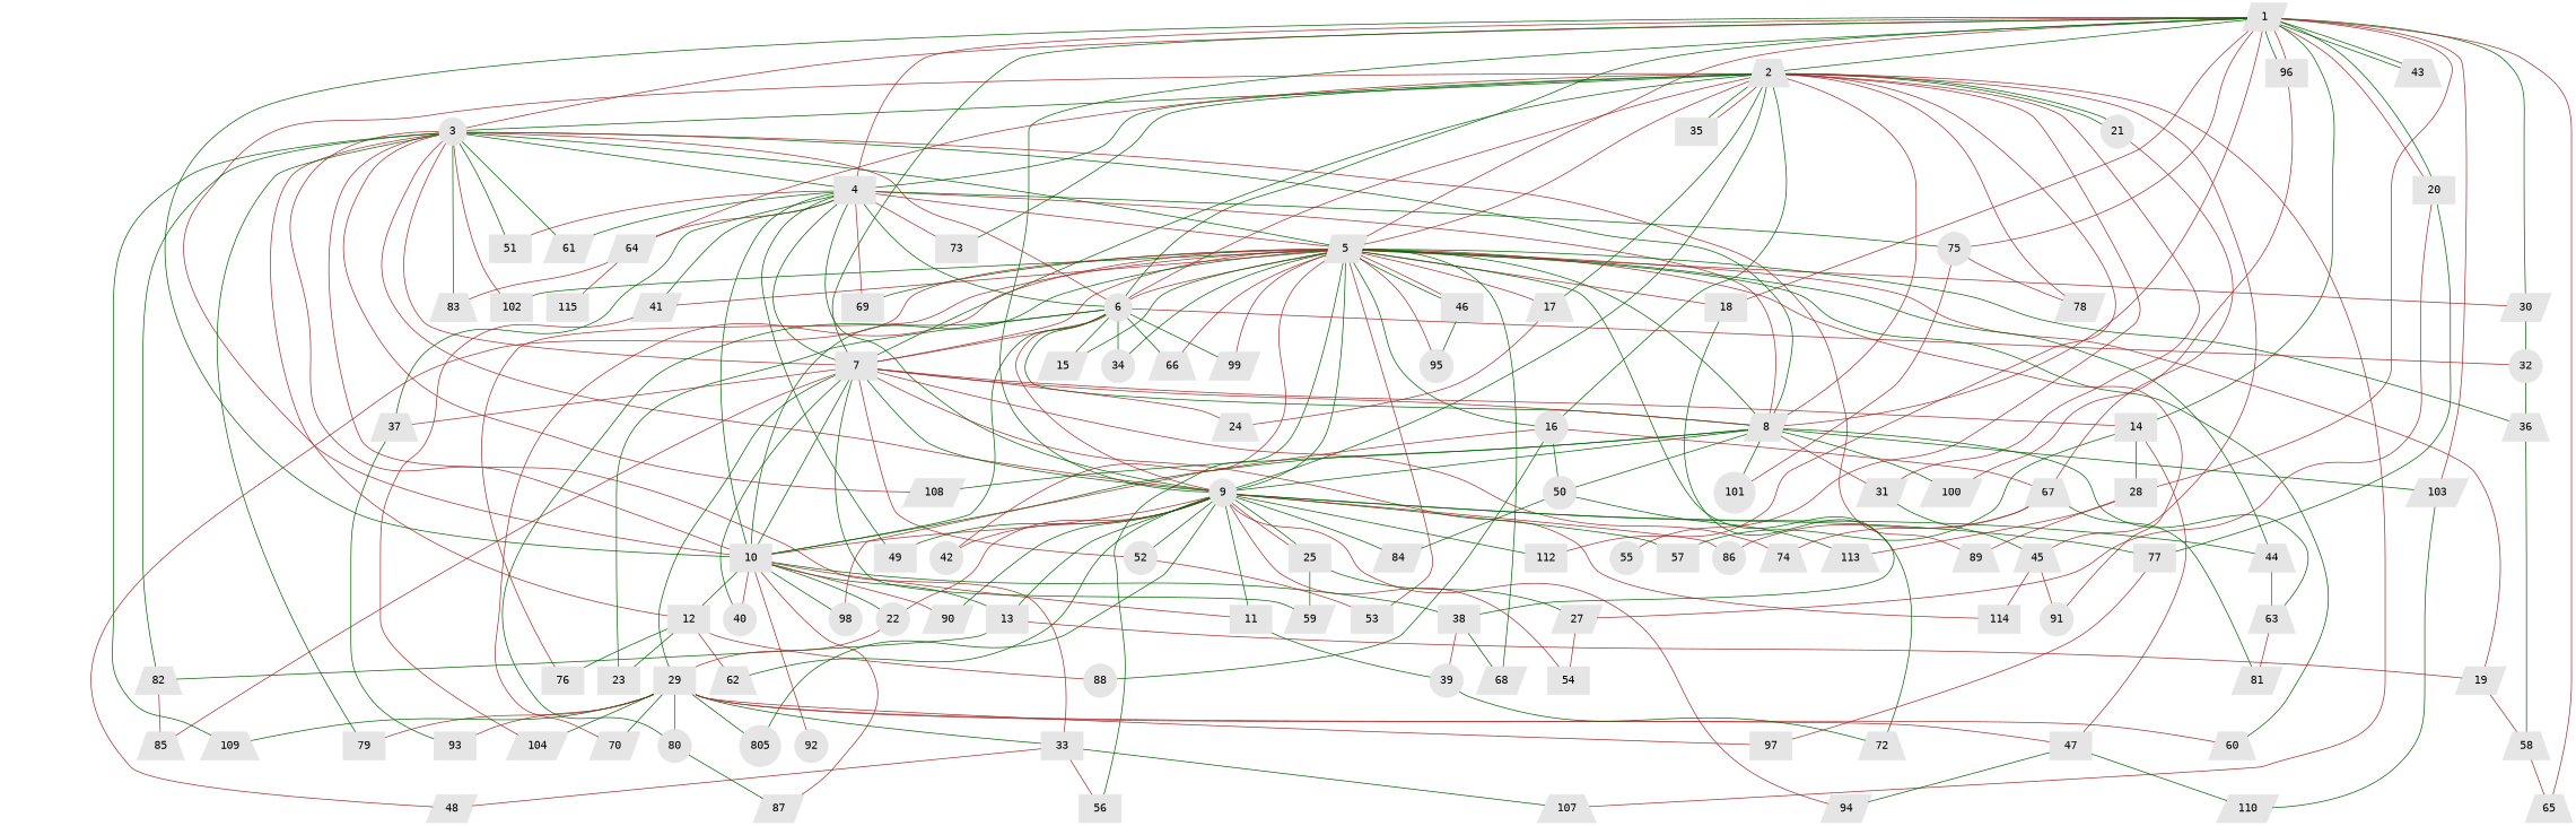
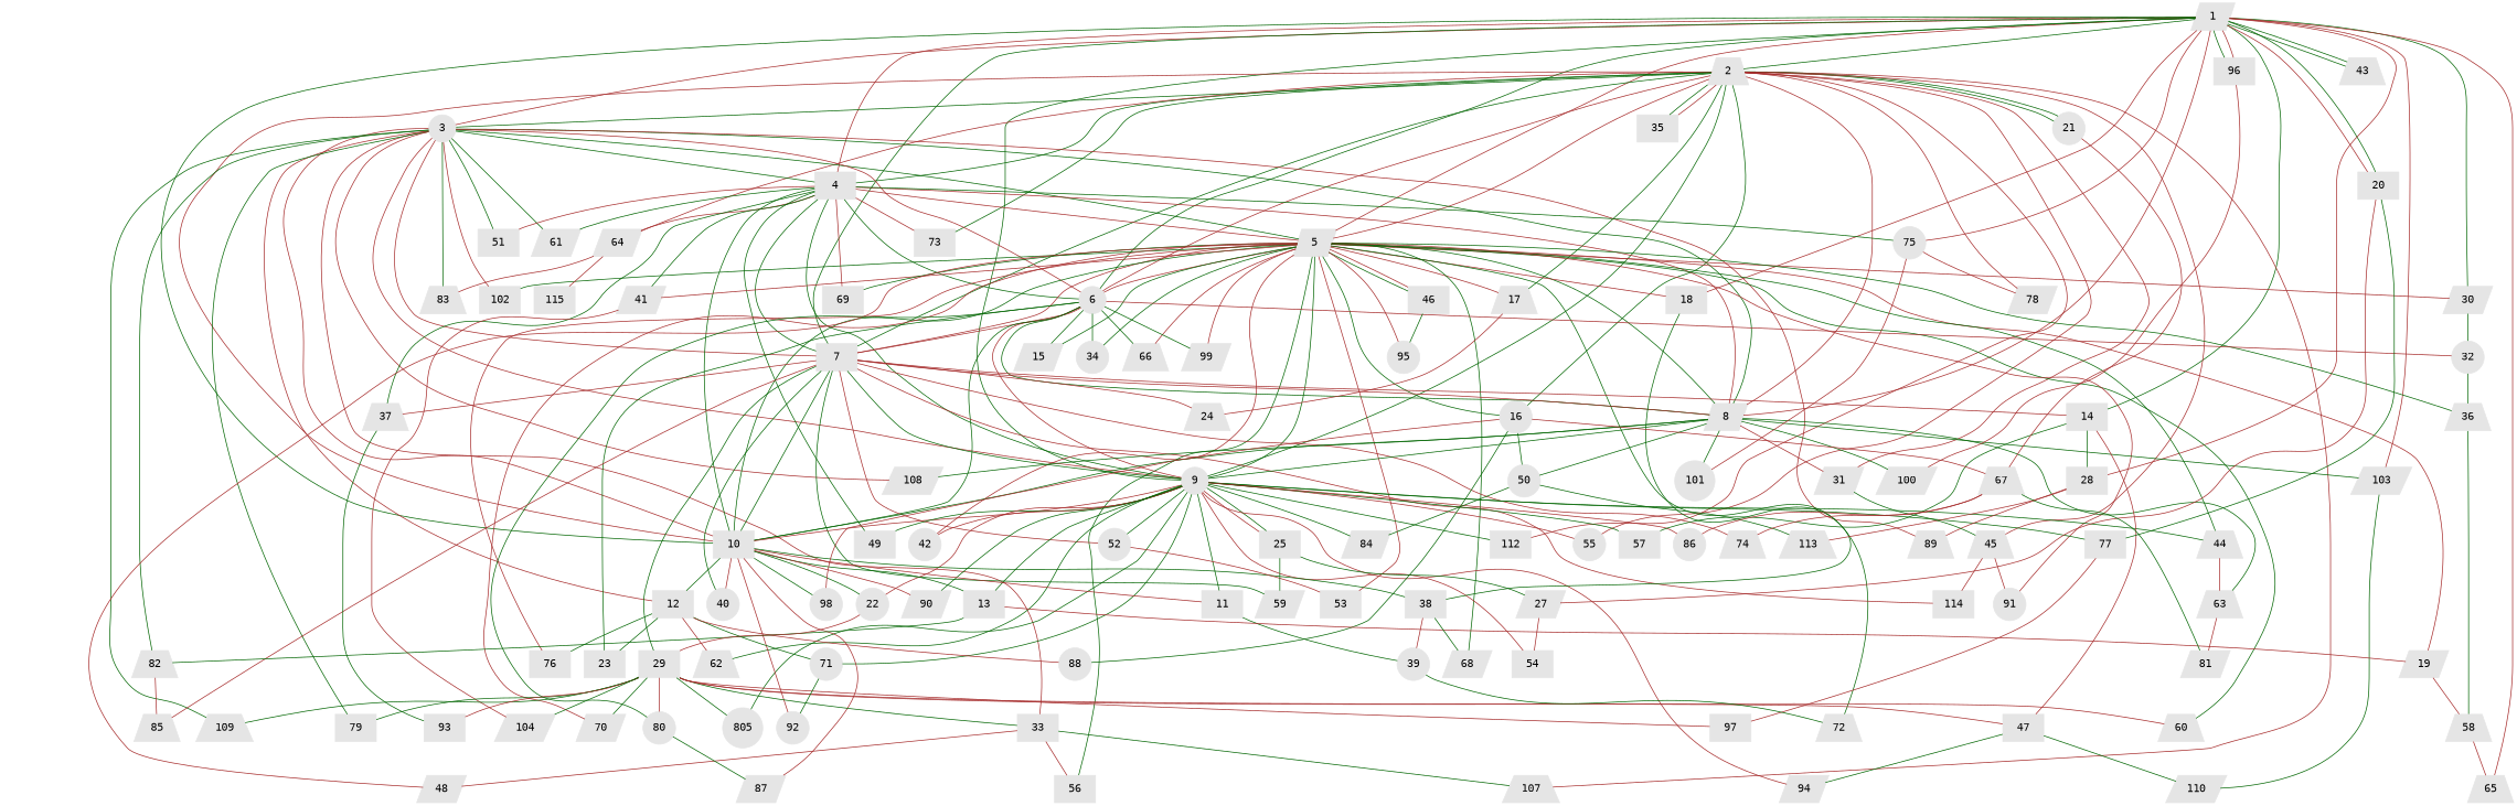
  graph {
    fontname="DejaVu Sans Mono"
    node [color=gray90 fontname="DejaVu Sans Mono" shape=box style=filled]
    edge [color=darkgreen fontname="DejaVu Sans Mono"]
    1 [shape=parallelogram]
    2 [shape=trapezium]
    3 [shape=circle]
    4
    5 [shape=parallelogram]
    6 [shape=circle]
    7
    8 [shape=parallelogram]
    9 [shape=circle]
    10
    14
    18
    20
    28
    30 [shape=parallelogram]
    43 [shape=trapezium]
    65 [shape=trapezium]
    75 [shape=circle]
    96
    103 [shape=parallelogram]
    16 [shape=circle]
    17 [shape=trapezium]
    21 [shape=circle]
    31 [shape=parallelogram]
    35
    45 [shape=trapezium]
    55 [shape=circle]
    64 [shape=parallelogram]
    73
    78 [shape=parallelogram]
    107 [shape=trapezium]
    112
    12
    33
    51
    61 [shape=parallelogram]
    79
    82 [shape=trapezium]
    83 [shape=trapezium]
    89 [shape=trapezium]
    102
    108 [shape=parallelogram]
    109 [shape=trapezium]
    37 [shape=trapezium]
    41 [shape=parallelogram]
    49
    69
    15 [shape=parallelogram]
    19 [shape=parallelogram]
    34 [shape=circle]
    36 [shape=trapezium]
    42 [shape=circle]
    44 [shape=trapezium]
    46
    48 [shape=parallelogram]
    53
    56
    60 [shape=trapezium]
    66 [shape=trapezium]
    68 [shape=parallelogram]
    70 [shape=parallelogram]
    72 [shape=trapezium]
    76
    91 [shape=circle]
    95 [shape=circle]
    99 [shape=parallelogram]
    23
    32 [shape=circle]
    80 [shape=circle]
    24 [shape=trapezium]
    29
    40 [shape=circle]
    52 [shape=circle]
    59 [shape=parallelogram]
    74 [shape=trapezium]
    85 [shape=trapezium]
    114
    50 [shape=circle]
    63 [shape=trapezium]
    100 [shape=parallelogram]
    101 [shape=circle]
    11
    13
    22 [shape=circle]
    25
    54
    57
    62 [shape=trapezium]
+   71 [shape=circle]
    77
    84 [shape=parallelogram]
    86 [shape=circle]
    90 [shape=parallelogram]
    94 [shape=parallelogram]
    n95 [label=805 shape=circle]
    38
    87 [shape=parallelogram]
    92 [shape=circle]
    98 [shape=circle]
    47
    27 [shape=parallelogram]
    113 [shape=trapezium]
    110 [shape=parallelogram]
    88 [shape=circle]
    67 [shape=trapezium]
    115
    93
    104 [shape=parallelogram]
    58 [shape=trapezium]
    97
    81 [shape=parallelogram]
    39 [shape=circle]
    1 -- 2
    1 -- 3 [color=brown]
    1 -- 4 [color=brown]
    1 -- 5 [color=brown]
    1 -- 6
    1 -- 7
    1 -- 8 [color=brown]
    1 -- 9
    1 -- 10
    1 -- 14
    1 -- 18 [color=brown]
    1 -- 20 [color=brown]
    1 -- 20
    1 -- 28 [color=brown]
    1 -- 30
    1 -- 43
    1 -- 43
    1 -- 65 [color=brown]
    1 -- 75 [color=brown]
    1 -- 96
    1 -- 96 [color=brown]
    1 -- 103 [color=brown]
    2 -- 3
    2 -- 4
    2 -- 5 [color=brown]
    2 -- 6 [color=brown]
    2 -- 7
    2 -- 8 [color=brown]
    2 -- 9
    2 -- 10 [color=brown]
    2 -- 16
    2 -- 17
    2 -- 21
    2 -- 21
    2 -- 31 [color=brown]
    2 -- 35
    2 -- 35 [color=brown]
    2 -- 45 [color=brown]
    2 -- 55 [color=brown]
    2 -- 64 [color=brown]
    2 -- 73
    2 -- 78 [color=brown]
    2 -- 107 [color=brown]
    2 -- 112 [color=brown]
    3 -- 4
    3 -- 5
    3 -- 6 [color=brown]
    3 -- 7 [color=brown]
    3 -- 8
    3 -- 9 [color=brown]
    3 -- 10 [color=brown]
    3 -- 12 [color=brown]
    3 -- 33 [color=brown]
    3 -- 51
    3 -- 61
    3 -- 79
    3 -- 82
    3 -- 83
    3 -- 89 [color=brown]
    3 -- 102 [color=brown]
    3 -- 108 [color=brown]
    3 -- 109
    4 -- 5 [color=brown]
    4 -- 6
    4 -- 7
    4 -- 8 [color=brown]
    4 -- 9
    4 -- 10
    4 -- 75
    4 -- 64 [color=brown]
    4 -- 73 [color=brown]
    4 -- 51 [color=brown]
    4 -- 61
    4 -- 37
    4 -- 41
    4 -- 49
    4 -- 69 [color=brown]
    5 -- 6 [color=brown]
    5 -- 7 [color=brown]
    5 -- 8
    5 -- 9
    5 -- 10
    5 -- 18 [color=brown]
    5 -- 30 [color=brown]
    5 -- 16
    5 -- 17 [color=brown]
    5 -- 102
    5 -- 41 [color=brown]
    5 -- 69
    5 -- 15
    5 -- 19 [color=brown]
    5 -- 34
    5 -- 36
    5 -- 42 [color=brown]
    5 -- 44
    5 -- 46
    5 -- 46 [color=brown]
    5 -- 48 [color=brown]
    5 -- 53 [color=brown]
    5 -- 56
    5 -- 60
    5 -- 66 [color=brown]
    5 -- 68
    5 -- 70 [color=brown]
    5 -- 72
    5 -- 76 [color=brown]
    5 -- 91 [color=brown]
    5 -- 95 [color=brown]
    5 -- 99 [color=brown]
    6 -- 7 [color=brown]
    6 -- 8
    6 -- 9 [color=brown]
    6 -- 10
    6 -- 15
    6 -- 34
    6 -- 66
    6 -- 99
    6 -- 23
    6 -- 32 [color=brown]
    6 -- 80
    7 -- 8 [color=brown]
    7 -- 9
    7 -- 10
    7 -- 14 [color=brown]
    7 -- 37 [color=brown]
    7 -- 24 [color=brown]
    7 -- 29
    7 -- 40
    7 -- 52 [color=brown]
    7 -- 59
    7 -- 74 [color=brown]
    7 -- 85 [color=brown]
    7 -- 114 [color=brown]
    8 -- 9
    8 -- 10
    8 -- 103
    8 -- 31 [color=brown]
    8 -- 108
    8 -- 50
    8 -- 63
    8 -- 100
    8 -- 101
    9 -- 10 [color=brown]
+   9 -- 55 [color=brown]
    9 -- 112
    9 -- 49
    9 -- 42 [color=brown]
    9 -- 44
    9 -- 52
    9 -- 11
    9 -- 13
    9 -- 22 [color=brown]
    9 -- 25 [color=brown]
    9 -- 25
    9 -- 54 [color=brown]
    9 -- 57
    9 -- 62
+   9 -- 71
    9 -- 77
    9 -- 84
    9 -- 86 [color=brown]
    9 -- 90
    9 -- 94 [color=brown]
    9 -- n95
    10 -- 12
    10 -- 40 [color=brown]
    10 -- 11 [color=brown]
    10 -- 13
    10 -- 22
    10 -- 90 [color=brown]
    10 -- 38
    10 -- 87 [color=brown]
    10 -- 92 [color=brown]
    10 -- 98
    14 -- 28
    14 -- 57
    14 -- 47 [color=brown]
    18 -- 38
    20 -- 77
    20 -- 27 [color=brown]
    28 -- 89 [color=brown]
    28 -- 113 [color=brown]
    30 -- 32
    75 -- 78 [color=brown]
    75 -- 101 [color=brown]
    96 -- 100 [color=brown]
    103 -- 110
    16 -- 50
    16 -- 98 [color=brown]
    16 -- 88
    16 -- 67 [color=brown]
    17 -- 24 [color=brown]
    21 -- 67 [color=brown]
    31 -- 45
    45 -- 91 [color=brown]
    45 -- 114 [color=brown]
    64 -- 83 [color=brown]
    64 -- 115 [color=brown]
    12 -- 76
    12 -- 23
    12 -- 62 [color=brown]
+   12 -- 71
    12 -- 88 [color=brown]
    33 -- 107
    33 -- 48 [color=brown]
    33 -- 56 [color=brown]
    82 -- 85 [color=brown]
    37 -- 93
    41 -- 104 [color=brown]
    19 -- 58 [color=brown]
    36 -- 58
    44 -- 63 [color=brown]
    46 -- 95
    32 -- 36
    80 -- 87
    29 -- 33
-   29 -- 79 [color=brown]
+   29 -- 79
    29 -- 109
    29 -- 60 [color=brown]
    29 -- 70
    29 -- 80 [color=brown]
    29 -- n95
    29 -- 47 [color=brown]
    29 -- 93 [color=brown]
    29 -- 104
    29 -- 97 [color=brown]
    52 -- 53 [color=brown]
    50 -- 84
    50 -- 113
    63 -- 81 [color=brown]
    11 -- 39
    13 -- 82
    13 -- 19 [color=brown]
    22 -- 29 [color=brown]
    25 -- 59
    25 -- 27
+   71 -- 92
    77 -- 97 [color=brown]
    38 -- 68
    38 -- 39 [color=brown]
    47 -- 94
    47 -- 110
    27 -- 54 [color=brown]
    67 -- 74 [color=brown]
    67 -- 86 [color=brown]
    67 -- 81
    58 -- 65 [color=brown]
    39 -- 72
  }
